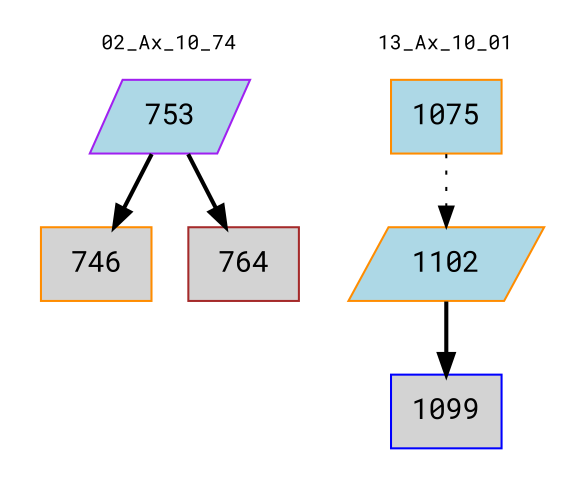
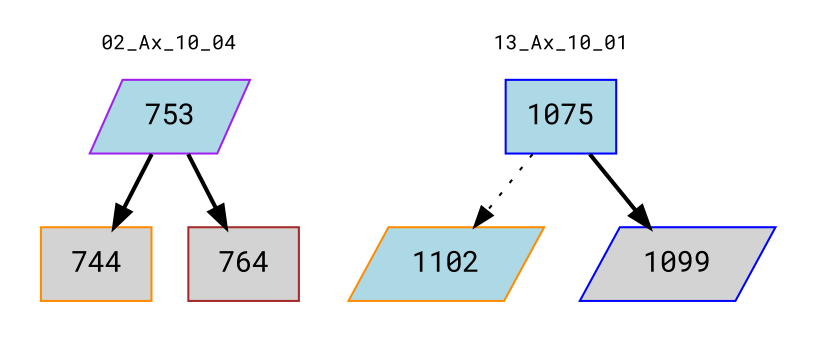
  digraph {
    fontname="Roboto Mono"
    node [color=darkorange fillcolor=lightblue fontname="Roboto Mono" shape=parallelogram style=filled]
    edge [color=black fontname="Roboto Mono" style=bold]
    n1 [color=purple label=753]
-   n2 [fillcolor=lightgrey label=746 shape=box]
+   n2 [fillcolor=lightgrey label=744 shape=box]
    n3 [color=brown fillcolor=lightgrey label=764 shape=box]
    n4 [label=1102]
-   n5 [label=1075 shape=box]
-   n6 [color=blue fillcolor=lightgrey label=1099 shape=box]
+   n5 [color=blue label=1075 shape=box]
+   n6 [color=blue fillcolor=lightgrey label=1099]
    subgraph cluster_1 {
      color=white
      fontsize=10
-     label="02_Ax_10_74"
+     label="02_Ax_10_04"
      n1
      n2
      n3
    }
    subgraph cluster_2 {
      color=white
      fontsize=10
      label="13_Ax_10_01"
      n4
      n5
      n6
    }
    n1 -> n2
    n1 -> n3
-   n4 -> n6
+   n5 -> n6
    n5 -> n4 [style=dotted]
  }
